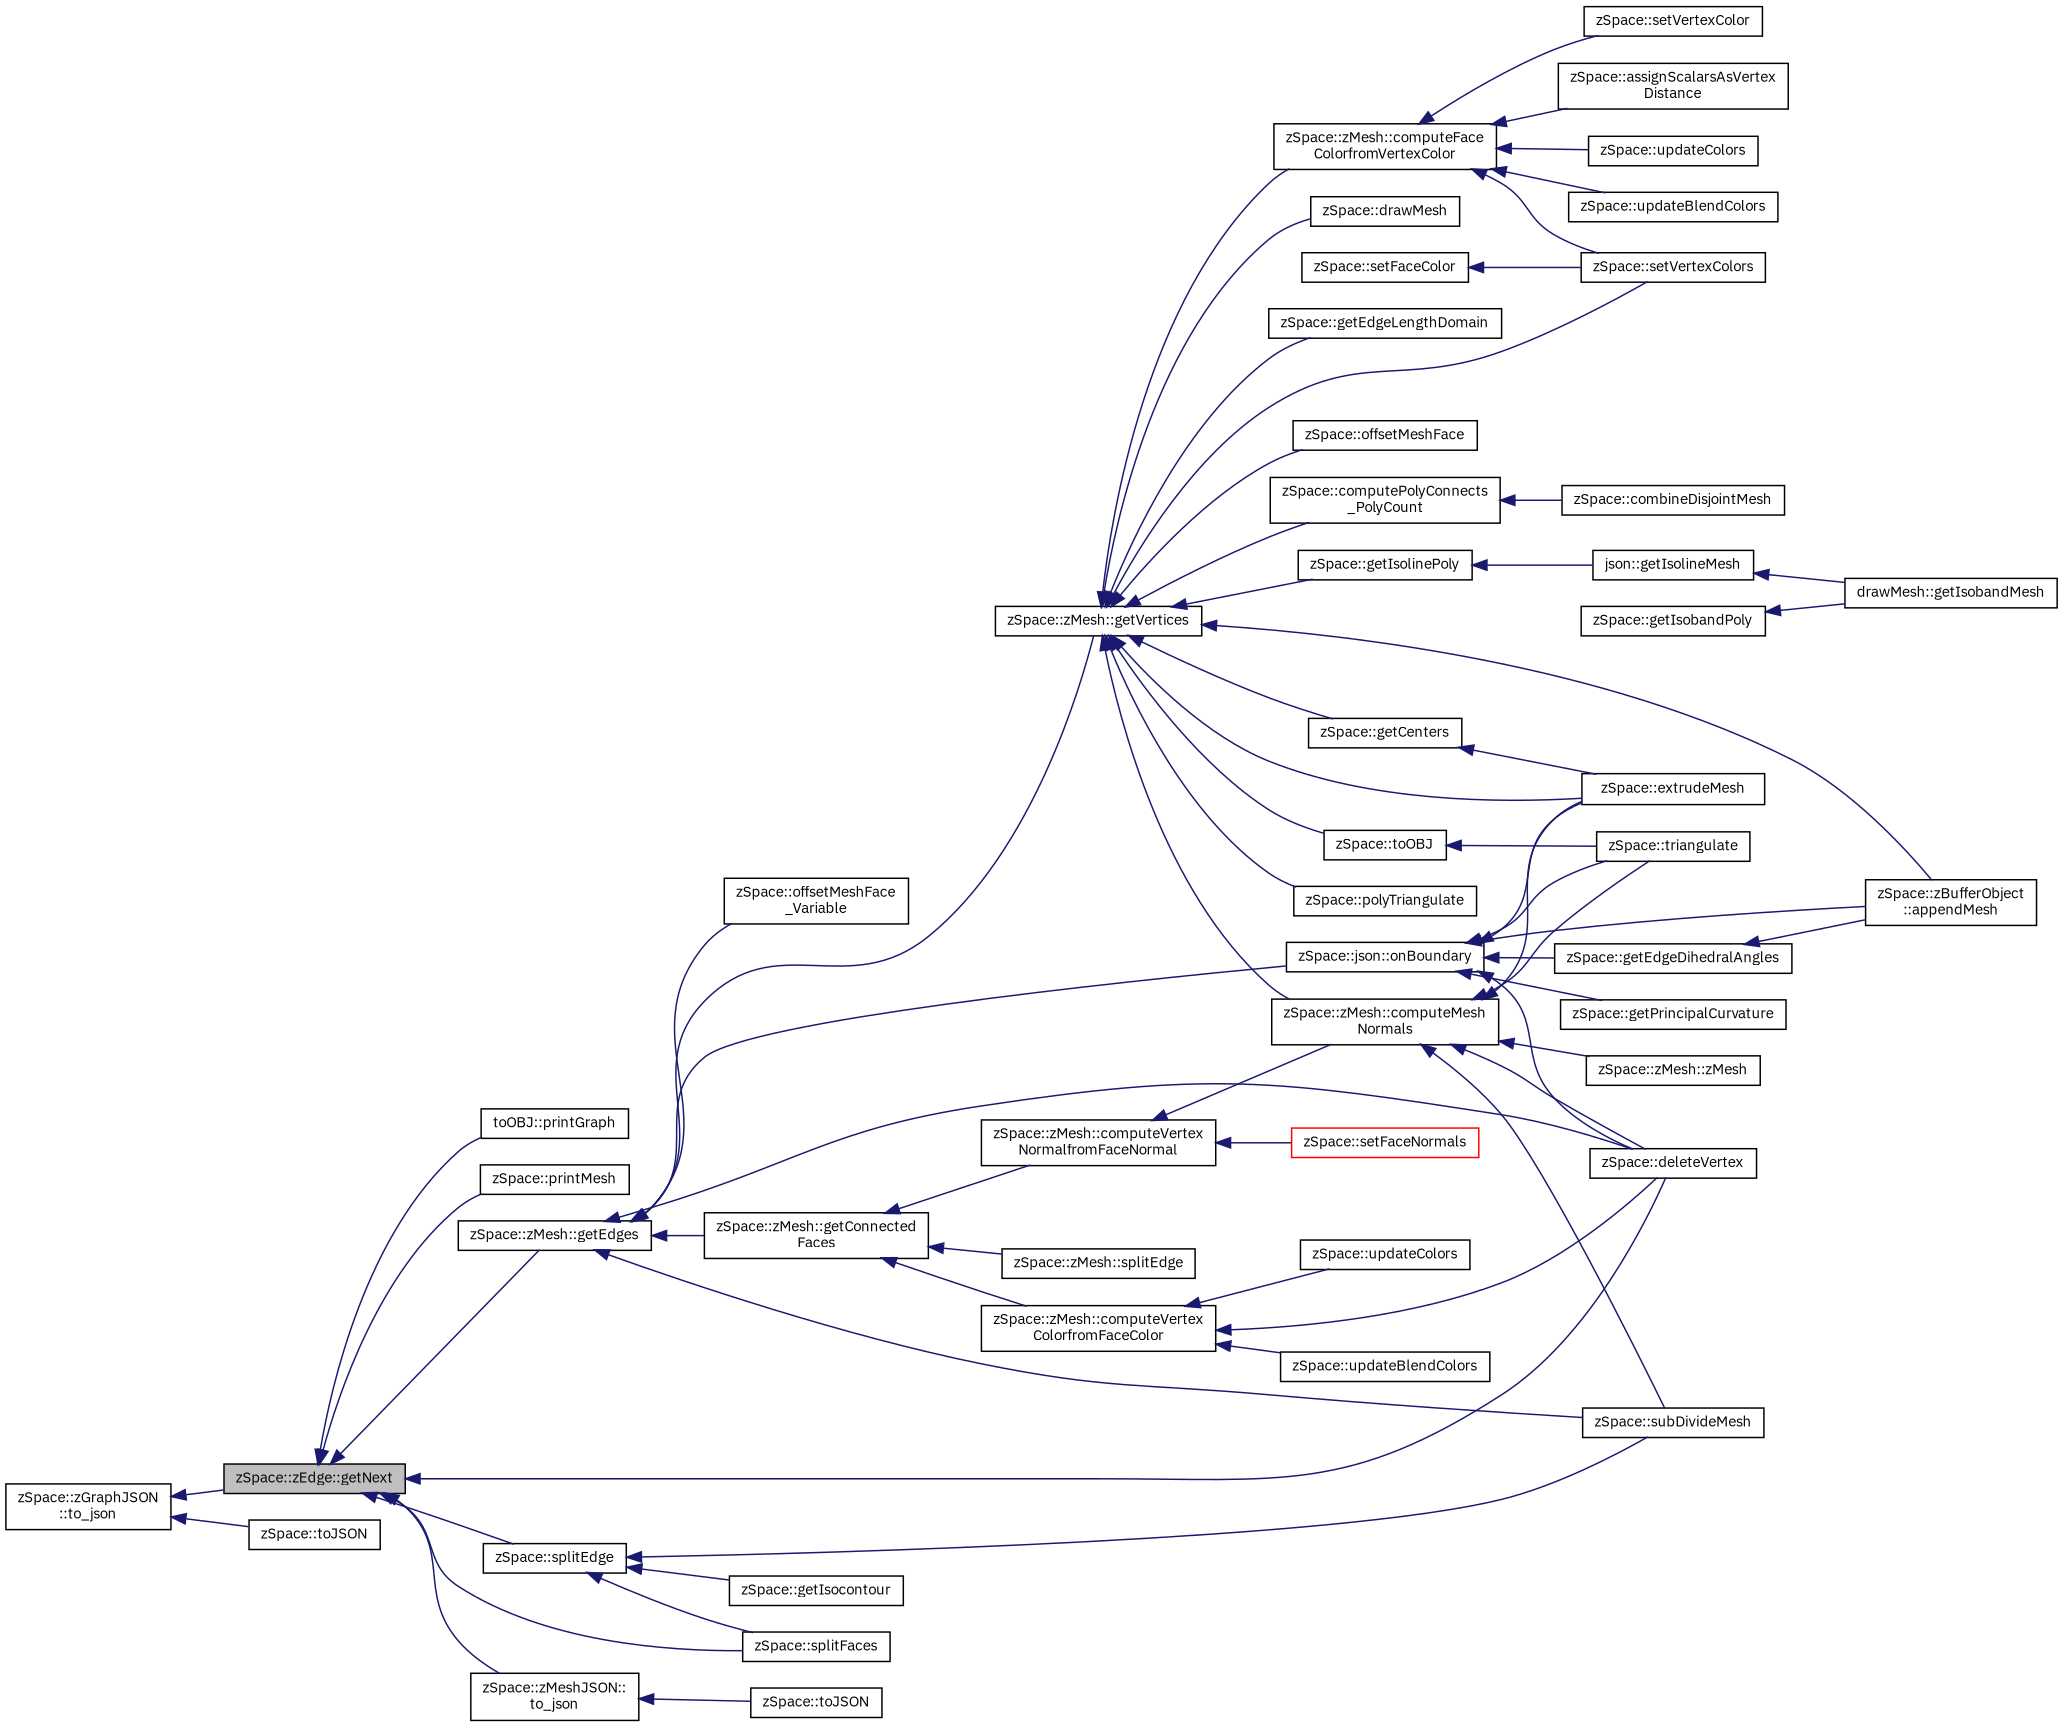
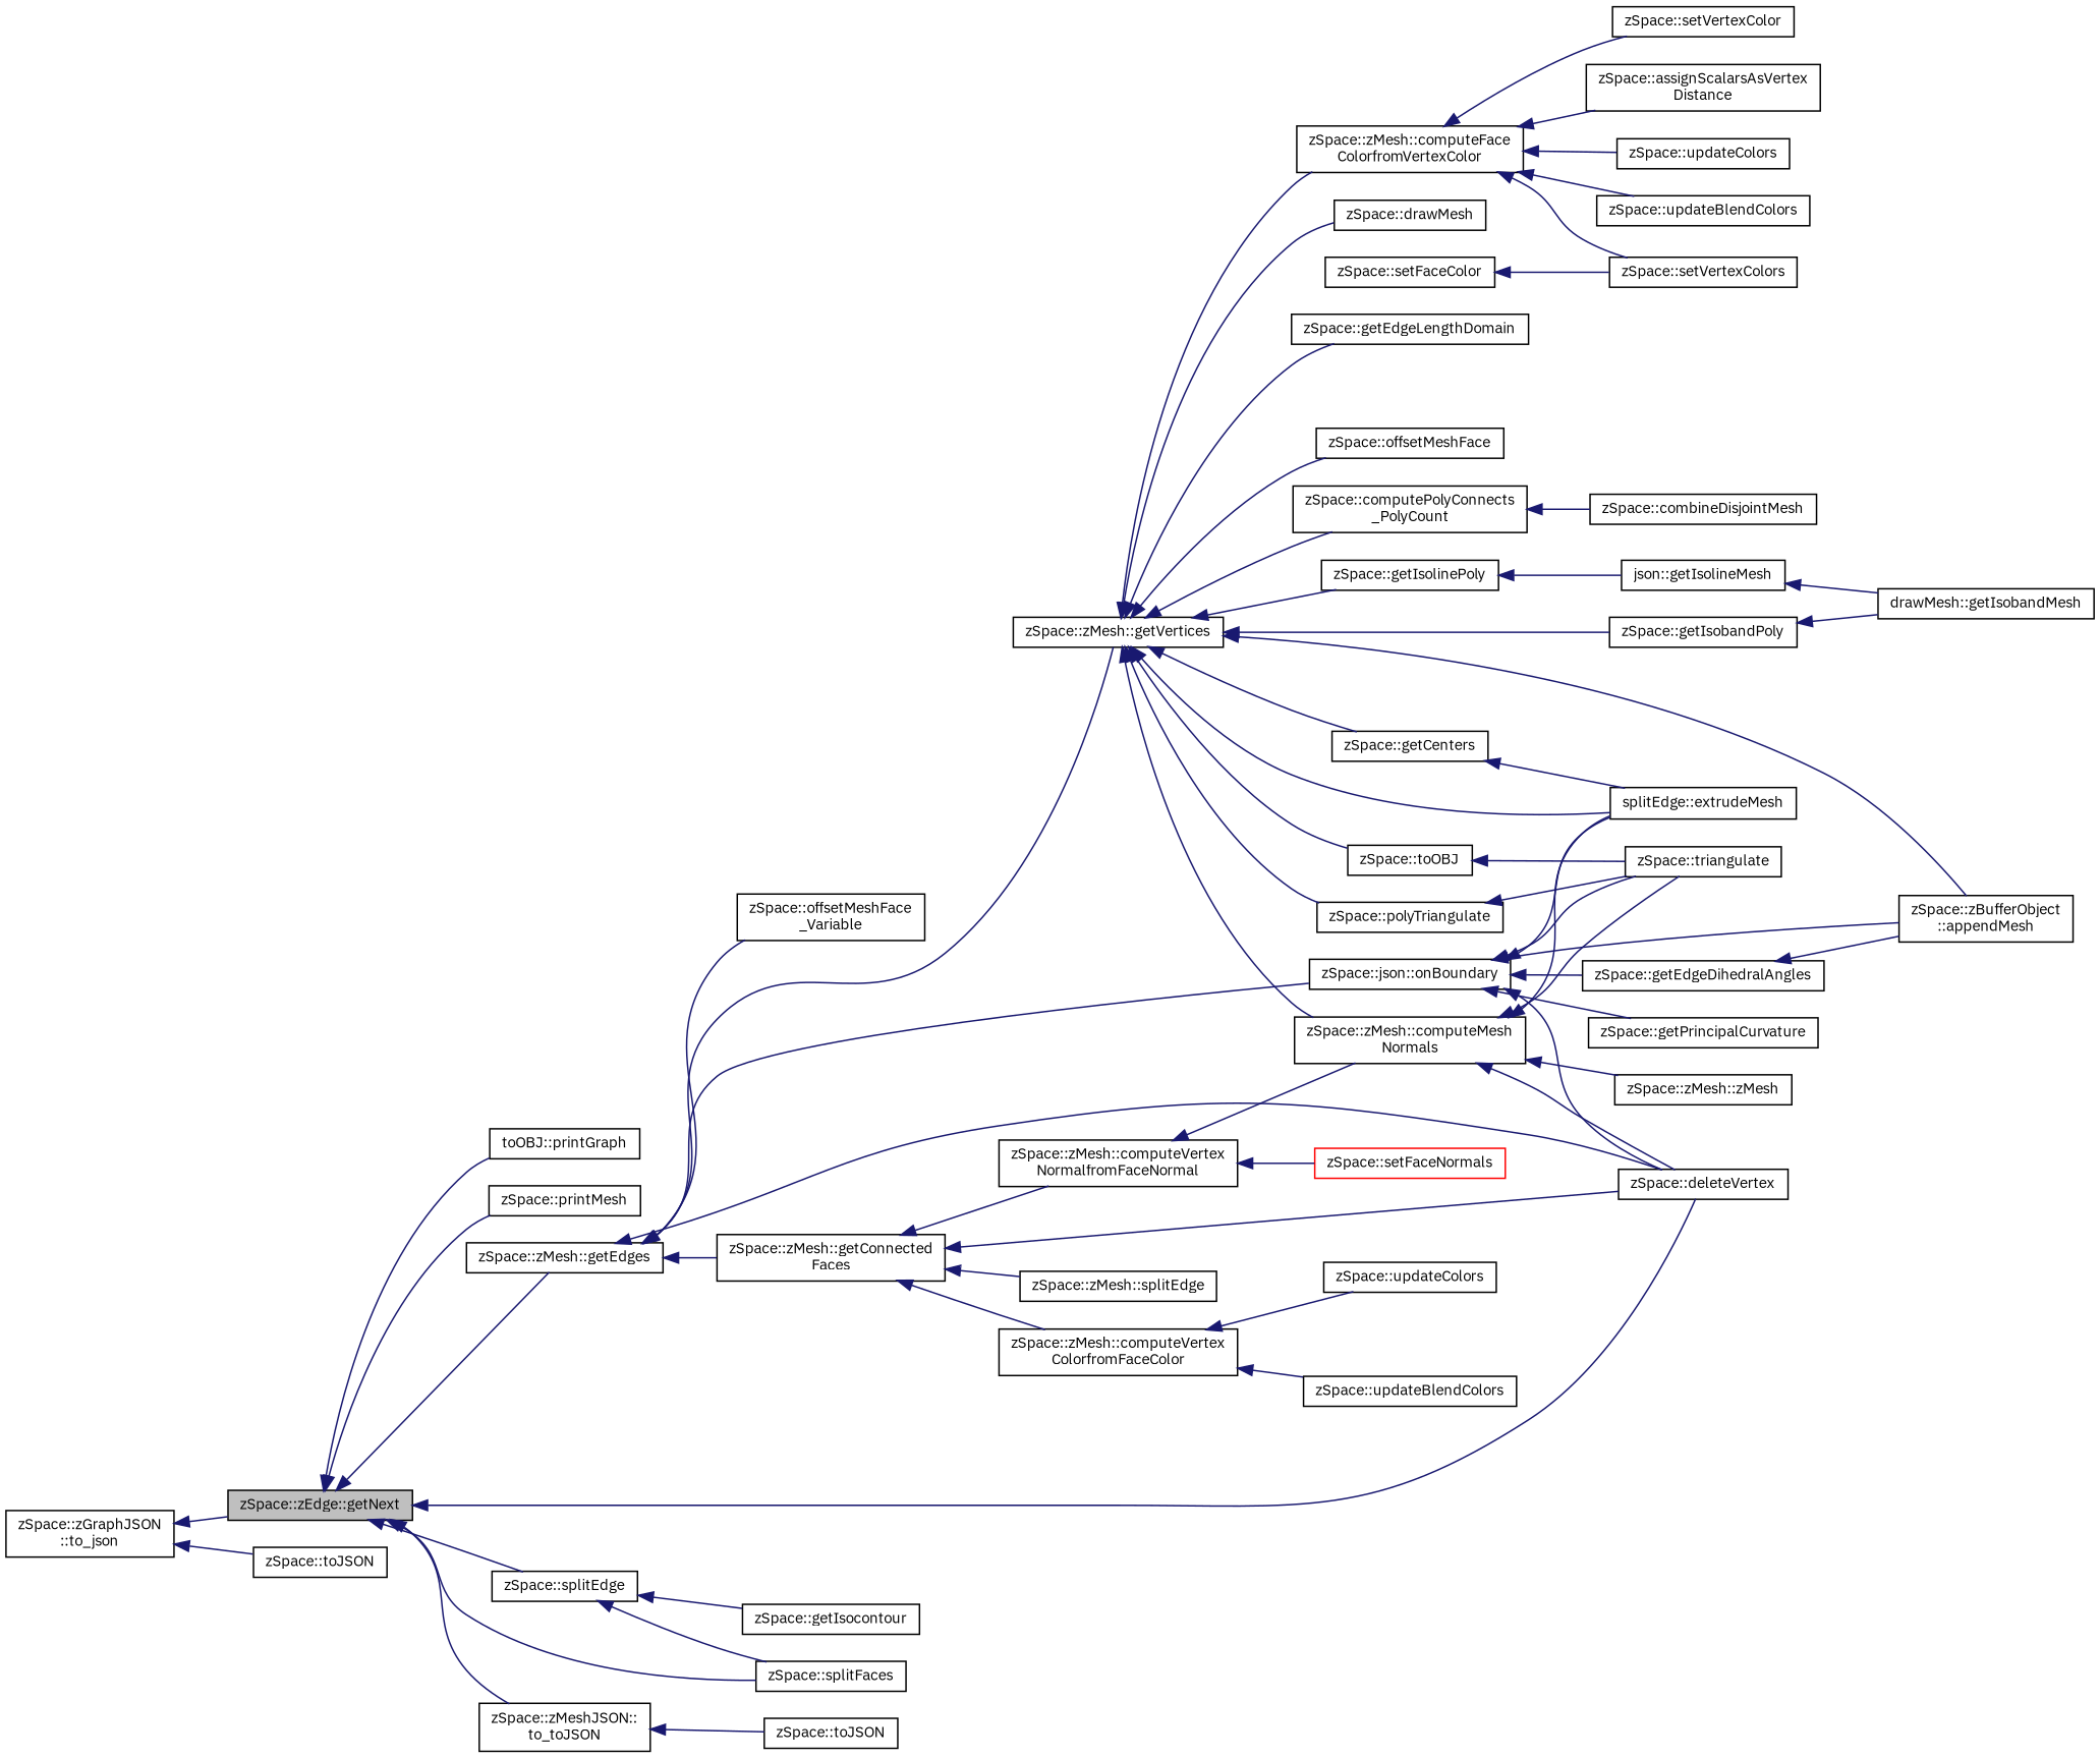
  digraph {
    fontname="IBM Plex Sans"
    rankdir=LR
    node [color=black fillcolor=white fontname="IBM Plex Sans" fontsize=10 shape=record style=filled]
    edge [color=midnightblue dir=back fontname="IBM Plex Sans" fontsize=10 labelfontname=Helvetica labelfontsize=10 style=solid]
    n1 [fillcolor=grey75 fontcolor=black height=0.2 label="zSpace::zEdge::getNext" width=0.4]
    n2 [height=0.2 label="toOBJ::printGraph" width=0.4]
    n3 [height=0.2 label="zSpace::printMesh" width=0.4]
    n4 [height=0.2 label="zSpace::zMesh::getEdges" width=0.4]
    n5 [height=0.2 label="zSpace::deleteVertex" width=0.4]
    n6 [height=0.2 label="zSpace::splitEdge" width=0.4]
    n7 [height=0.2 label="zSpace::splitFaces" width=0.4]
-   n8 [height=0.2 label="zSpace::zMeshJSON::\lto_json" width=0.4]
+   n8 [height=0.2 label="zSpace::zMeshJSON::\lto_toJSON" width=0.4]
    n9 [height=0.2 label="zSpace::zMesh::getVertices" width=0.4]
-   n10 [height=0.2 label="zSpace::subDivideMesh" width=0.4]
    n11 [height=0.2 label="zSpace::zMesh::getConnected\lFaces" width=0.4]
    n12 [height=0.2 label="zSpace::json::onBoundary" width=0.4]
    n13 [height=0.2 label="zSpace::offsetMeshFace\l_Variable" width=0.4]
    n14 [height=0.2 label="zSpace::getIsocontour" width=0.4]
    n15 [height=0.2 label="zSpace::toJSON" width=0.4]
    n16 [height=0.2 label="zSpace::zGraphJSON\l::to_json" width=0.4]
    n17 [height=0.2 label="zSpace::toJSON" width=0.4]
    n18 [height=0.2 label="zSpace::zBufferObject\l::appendMesh" width=0.4]
    n19 [height=0.2 label="zSpace::drawMesh" width=0.4]
    n20 [height=0.2 label="zSpace::zMesh::computeFace\lColorfromVertexColor" width=0.4]
    n21 [height=0.2 label="zSpace::zMesh::computeMesh\lNormals" width=0.4]
-   n22 [height=0.2 label="zSpace::extrudeMesh" width=0.4]
+   n22 [height=0.2 label="splitEdge::extrudeMesh" width=0.4]
    n23 [height=0.2 label="zSpace::polyTriangulate" width=0.4]
    n24 [height=0.2 label="zSpace::getCenters" width=0.4]
    n25 [height=0.2 label="zSpace::getEdgeLengthDomain" width=0.4]
    n26 [height=0.2 label="zSpace::computePolyConnects\l_PolyCount" width=0.4]
    n27 [height=0.2 label="zSpace::offsetMeshFace" width=0.4]
    n28 [height=0.2 label="zSpace::getIsolinePoly" width=0.4]
    n29 [height=0.2 label="zSpace::getIsobandPoly" width=0.4]
    n30 [height=0.2 label="zSpace::toOBJ" width=0.4]
    n31 [height=0.2 label="zSpace::zMesh::computeVertex\lColorfromFaceColor" width=0.4]
    n32 [height=0.2 label="zSpace::zMesh::splitEdge" width=0.4]
    n33 [height=0.2 label="zSpace::zMesh::computeVertex\lNormalfromFaceNormal" width=0.4]
    n34 [height=0.2 label="zSpace::triangulate" width=0.4]
    n35 [height=0.2 label="zSpace::getPrincipalCurvature" width=0.4]
    n36 [height=0.2 label="zSpace::getEdgeDihedralAngles" width=0.4]
    n37 [height=0.2 label="zSpace::setVertexColor" width=0.4]
    n38 [height=0.2 label="zSpace::setVertexColors" width=0.4]
    n39 [height=0.2 label="zSpace::assignScalarsAsVertex\lDistance" width=0.4]
    n40 [height=0.2 label="zSpace::updateColors" width=0.4]
    n41 [height=0.2 label="zSpace::updateBlendColors" width=0.4]
    n42 [height=0.2 label="zSpace::zMesh::zMesh" width=0.4]
    n43 [height=0.2 label="zSpace::combineDisjointMesh" width=0.4]
    n44 [height=0.2 label="json::getIsolineMesh" width=0.4]
    n45 [height=0.2 label="drawMesh::getIsobandMesh" width=0.4]
    n46 [height=0.2 label="zSpace::updateColors" width=0.4]
    n47 [height=0.2 label="zSpace::updateBlendColors" width=0.4]
    n48 [color=red height=0.2 label="zSpace::setFaceNormals" width=0.4]
    n49 [height=0.2 label="zSpace::setFaceColor" width=0.4]
    n1 -> n2
    n1 -> n3
    n1 -> n4
    n1 -> n5
    n1 -> n6
    n1 -> n7
    n1 -> n8
    n4 -> n5
    n4 -> n9
-   n4 -> n10
    n4 -> n11
    n4 -> n12
    n4 -> n13
    n6 -> n7
-   n6 -> n10
    n6 -> n14
    n8 -> n15
    n9 -> n18
    n9 -> n19
    n9 -> n20
    n9 -> n21
    n9 -> n22
    n9 -> n23
    n9 -> n24
    n9 -> n25
    n9 -> n26
    n9 -> n27
    n9 -> n28
-   n9 -> n38
+   n9 -> n29
    n9 -> n30
-   n31 -> n5
+   n11 -> n5
    n11 -> n31
    n11 -> n32
    n11 -> n33
    n12 -> n5
    n12 -> n18
    n12 -> n22
    n12 -> n34
    n12 -> n35
    n12 -> n36
    n16 -> n1
    n16 -> n17
    n20 -> n37
    n20 -> n38
    n20 -> n39
    n20 -> n40
    n20 -> n41
    n21 -> n5
-   n21 -> n10
    n21 -> n22
    n21 -> n34
    n21 -> n42
+   n23 -> n34
    n24 -> n22
    n26 -> n43
    n28 -> n44
    n29 -> n45
    n30 -> n34
    n31 -> n46
    n31 -> n47
    n33 -> n21
    n33 -> n48
    n36 -> n18
    n44 -> n45
    n49 -> n38
  }
